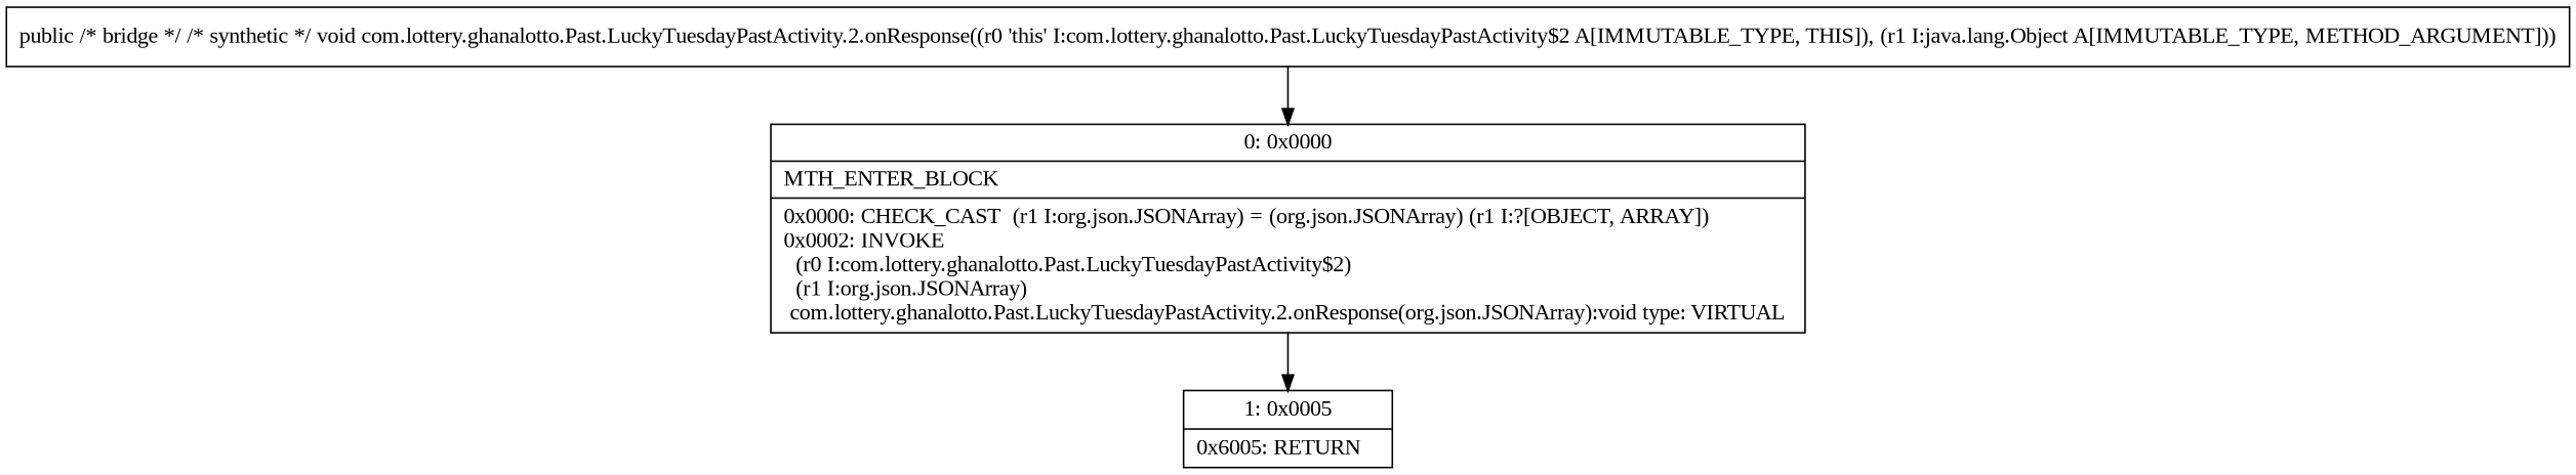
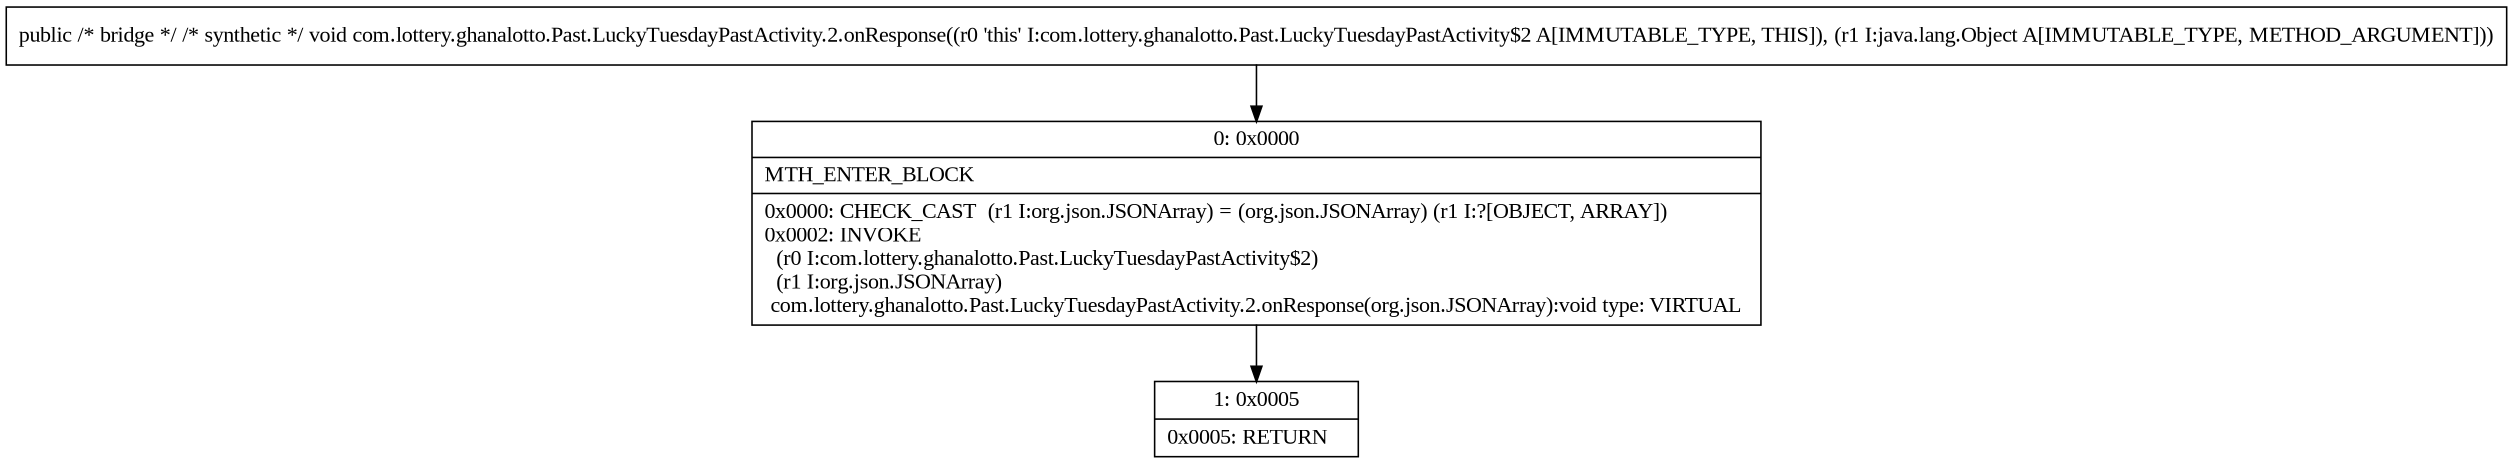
  digraph {
    fontname="Liberation Serif"
    node [shape=record fontname="Liberation Serif"]
    edge [fontname="Liberation Serif"]
    n1 [label="{0\:\ 0x0000|MTH_ENTER_BLOCK\l|0x0000: CHECK_CAST  (r1 I:org.json.JSONArray) = (org.json.JSONArray) (r1 I:?[OBJECT, ARRAY]) \l0x0002: INVOKE  \l  (r0 I:com.lottery.ghanalotto.Past.LuckyTuesdayPastActivity$2)\l  (r1 I:org.json.JSONArray)\l com.lottery.ghanalotto.Past.LuckyTuesdayPastActivity.2.onResponse(org.json.JSONArray):void type: VIRTUAL \l}"]
-   n2 [label="{1\:\ 0x0005|0x6005: RETURN   \l}"]
+   n2 [label="{1\:\ 0x0005|0x0005: RETURN   \l}"]
    n3 [label="{public \/* bridge *\/ \/* synthetic *\/ void com.lottery.ghanalotto.Past.LuckyTuesdayPastActivity.2.onResponse((r0 'this' I:com.lottery.ghanalotto.Past.LuckyTuesdayPastActivity$2 A[IMMUTABLE_TYPE, THIS]), (r1 I:java.lang.Object A[IMMUTABLE_TYPE, METHOD_ARGUMENT])) }"]
    n1 -> n2
    n3 -> n1
  }
